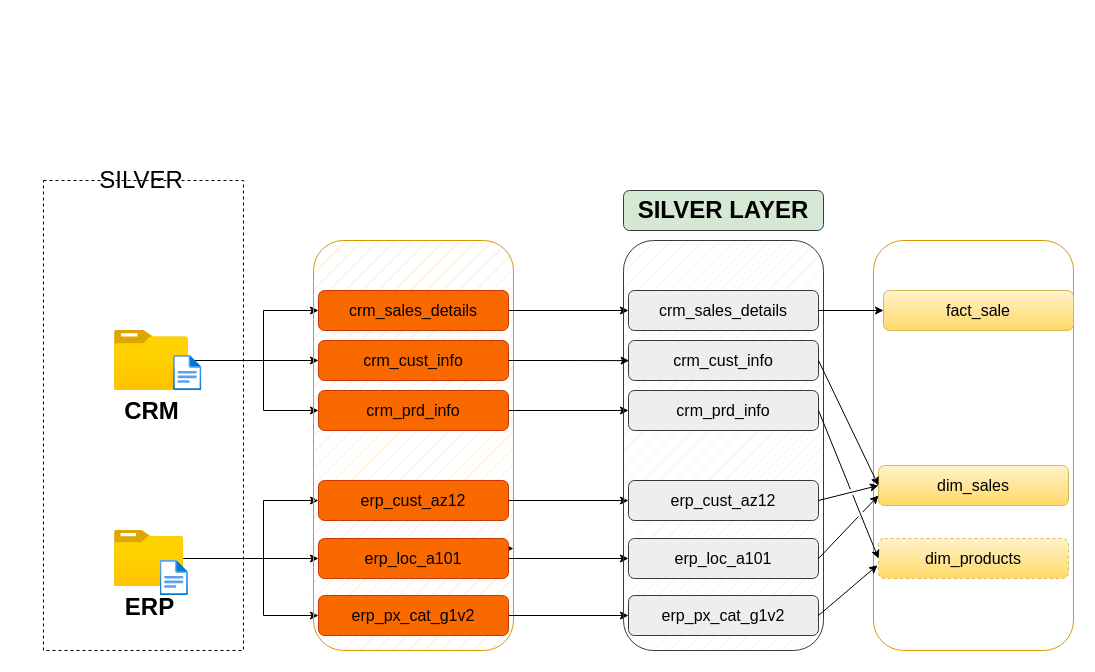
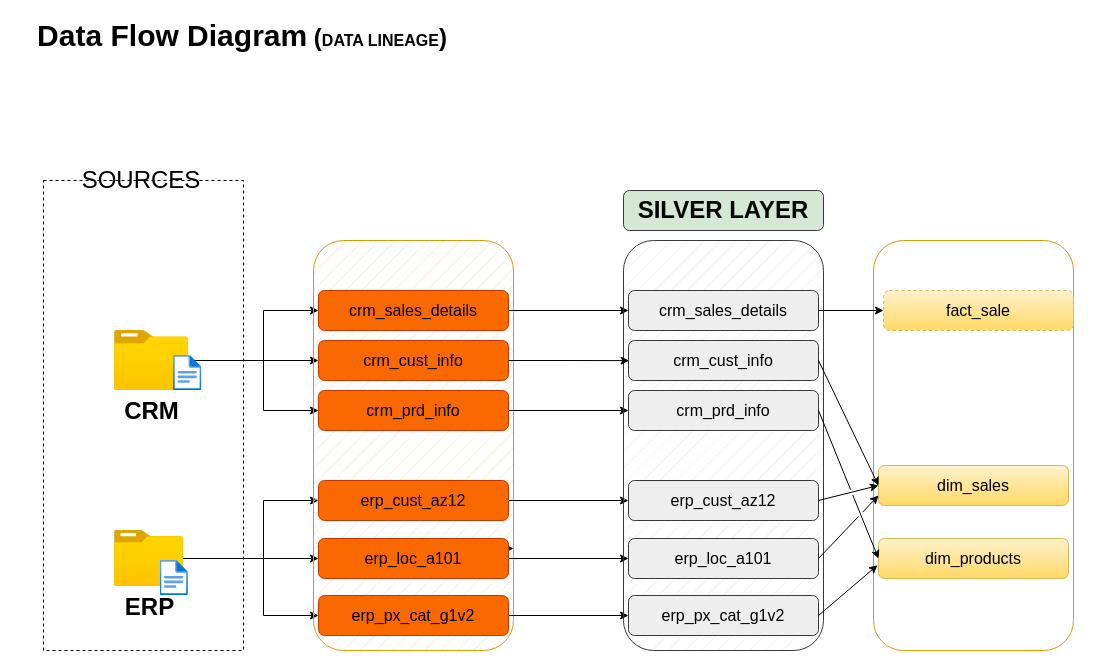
  <mxCell id="0" />
  <mxCell id="1" parent="0" />
  <mxCell id="2" value="" style="rounded=0;whiteSpace=wrap;html=1;fillColor=none;dashed=1;strokeColor=light-dark(#000000,#000000);" parent="1" vertex="1"><mxGeometry x="43" y="180" width="200" height="470" as="geometry" /></mxCell>
- <mxCell id="3" value="&lt;font style=&quot;font-size: 24px;&quot;&gt;SILVER&lt;/font&gt;" style="rounded=1;whiteSpace=wrap;html=1;strokeColor=none;fillColor=none;dashed=1;" parent="1" vertex="1"><mxGeometry x="81.41" y="150" width="120" height="60" as="geometry" /></mxCell>
+ <mxCell id="3" value="&lt;font style=&quot;font-size: 24px;&quot;&gt;SOURCES&lt;/font&gt;" style="rounded=1;whiteSpace=wrap;html=1;strokeColor=none;fillColor=none;dashed=1;" parent="1" vertex="1"><mxGeometry x="81.41" y="150" width="120" height="60" as="geometry" /></mxCell>
+ <mxCell id="4" value="&lt;b&gt;&lt;font style=&quot;font-size: 30px;&quot;&gt;Data Flow Diagram&lt;/font&gt;&lt;font style=&quot;font-size: 24px;&quot;&gt; (&lt;/font&gt;&lt;font style=&quot;font-size: 16px;&quot;&gt;DATA LINEAGE&lt;/font&gt;&lt;font style=&quot;font-size: 24px;&quot;&gt;)&lt;/font&gt;&lt;/b&gt;" style="text;html=1;align=center;verticalAlign=middle;whiteSpace=wrap;rounded=0;" parent="1" vertex="1"><mxGeometry x="20.96" y="20" width="442.04" height="30" as="geometry" /></mxCell>
  <mxCell id="5" value="" style="edgeStyle=orthogonalEdgeStyle;rounded=0;orthogonalLoop=1;jettySize=auto;html=1;" parent="1" source="7" target="18" edge="1"><mxGeometry relative="1" as="geometry" /></mxCell>
  <mxCell id="6" style="edgeStyle=orthogonalEdgeStyle;rounded=0;orthogonalLoop=1;jettySize=auto;html=1;" parent="1" source="7" target="17" edge="1"><mxGeometry relative="1" as="geometry"><Array as="points"><mxPoint x="263" y="360" /><mxPoint x="263" y="310" /></Array></mxGeometry></mxCell>
  <mxCell id="7" value="&lt;b&gt;&lt;font style=&quot;font-size: 24px;&quot;&gt;CRM&lt;/font&gt;&lt;/b&gt;" style="image;aspect=fixed;html=1;points=[];align=center;fontSize=12;image=img/lib/azure2/general/Folder_Blank.svg;fillColor=none;dashed=1;" parent="1" vertex="1"><mxGeometry x="114" y="330" width="73.93" height="60" as="geometry" /></mxCell>
  <mxCell id="8" style="edgeStyle=orthogonalEdgeStyle;rounded=0;orthogonalLoop=1;jettySize=auto;html=1;entryX=0;entryY=0.5;entryDx=0;entryDy=0;" parent="1" source="11" target="25" edge="1"><mxGeometry relative="1" as="geometry" /></mxCell>
  <mxCell id="9" style="edgeStyle=orthogonalEdgeStyle;rounded=0;orthogonalLoop=1;jettySize=auto;html=1;entryX=0;entryY=0.5;entryDx=0;entryDy=0;" parent="1" source="11" target="22" edge="1"><mxGeometry relative="1" as="geometry"><Array as="points"><mxPoint x="263" y="558" /><mxPoint x="263" y="500" /></Array></mxGeometry></mxCell>
  <mxCell id="10" style="edgeStyle=orthogonalEdgeStyle;rounded=0;orthogonalLoop=1;jettySize=auto;html=1;entryX=0;entryY=0.5;entryDx=0;entryDy=0;" parent="1" source="11" target="27" edge="1"><mxGeometry relative="1" as="geometry"><Array as="points"><mxPoint x="263" y="558" /><mxPoint x="263" y="615" /></Array></mxGeometry></mxCell>
  <mxCell id="11" value="&lt;span style=&quot;font-size: 24px;&quot;&gt;&lt;b&gt;ERP&lt;/b&gt;&lt;/span&gt;" style="image;aspect=fixed;html=1;points=[];align=center;fontSize=12;image=img/lib/azure2/general/Folder_Blank.svg;fillColor=none;dashed=1;" parent="1" vertex="1"><mxGeometry x="114" y="530" width="69" height="56" as="geometry" /></mxCell>
  <mxCell id="12" value="" style="edgeStyle=orthogonalEdgeStyle;rounded=0;orthogonalLoop=1;jettySize=auto;html=1;" parent="1" source="13" target="20" edge="1"><mxGeometry relative="1" as="geometry"><Array as="points"><mxPoint x="263" y="360" /><mxPoint x="263" y="410" /></Array></mxGeometry></mxCell>
  <mxCell id="13" value="" style="image;aspect=fixed;html=1;points=[];align=center;fontSize=12;image=img/lib/azure2/general/File.svg;fillColor=none;dashed=1;" parent="1" vertex="1"><mxGeometry x="173" y="355" width="28.41" height="35" as="geometry" /></mxCell>
  <mxCell id="14" value="" style="image;aspect=fixed;html=1;points=[];align=center;fontSize=12;image=img/lib/azure2/general/File.svg;fillColor=none;dashed=1;" parent="1" vertex="1"><mxGeometry x="159.52" y="560" width="28.41" height="35" as="geometry" /></mxCell>
  <mxCell id="15" value="" style="rounded=1;whiteSpace=wrap;html=1;fillColor=#ffe6cc;strokeColor=#d79b00;fillStyle=hatch;" parent="1" vertex="1"><mxGeometry x="313" y="240" width="200" height="410" as="geometry" /></mxCell>
  <mxCell id="16" style="edgeStyle=orthogonalEdgeStyle;rounded=0;orthogonalLoop=1;jettySize=auto;html=1;entryX=0;entryY=0.5;entryDx=0;entryDy=0;" parent="1" source="17" target="30" edge="1"><mxGeometry relative="1" as="geometry" /></mxCell>
  <mxCell id="17" value="&lt;font style=&quot;font-size: 16px;&quot;&gt;crm_sales_details&lt;/font&gt;" style="rounded=1;whiteSpace=wrap;html=1;fillColor=#fa6800;fontColor=#000000;strokeColor=#C73500;" parent="1" vertex="1"><mxGeometry x="318" y="290" width="190" height="40" as="geometry" /></mxCell>
  <mxCell id="18" value="&lt;font style=&quot;font-size: 16px;&quot;&gt;crm_cust_info&lt;/font&gt;" style="rounded=1;whiteSpace=wrap;html=1;fillColor=#fa6800;fontColor=#000000;strokeColor=#C73500;" parent="1" vertex="1"><mxGeometry x="318" y="340" width="190" height="40" as="geometry" /></mxCell>
  <mxCell id="19" style="edgeStyle=orthogonalEdgeStyle;rounded=0;orthogonalLoop=1;jettySize=auto;html=1;entryX=0;entryY=0.5;entryDx=0;entryDy=0;" parent="1" source="20" target="32" edge="1"><mxGeometry relative="1" as="geometry" /></mxCell>
  <mxCell id="20" value="&lt;font style=&quot;font-size: 16px;&quot;&gt;crm_prd_info&lt;/font&gt;" style="rounded=1;whiteSpace=wrap;html=1;fillColor=#fa6800;fontColor=#000000;strokeColor=#C73500;" parent="1" vertex="1"><mxGeometry x="318" y="390" width="190" height="40" as="geometry" /></mxCell>
  <mxCell id="21" style="edgeStyle=orthogonalEdgeStyle;rounded=0;orthogonalLoop=1;jettySize=auto;html=1;entryX=0;entryY=0.5;entryDx=0;entryDy=0;" parent="1" source="22" target="33" edge="1"><mxGeometry relative="1" as="geometry" /></mxCell>
  <mxCell id="22" value="&lt;font style=&quot;font-size: 16px;&quot;&gt;erp_cust_az12&lt;/font&gt;" style="rounded=1;whiteSpace=wrap;html=1;fillColor=#fa6800;fontColor=#000000;strokeColor=#C73500;" parent="1" vertex="1"><mxGeometry x="318" y="480" width="190" height="40" as="geometry" /></mxCell>
  <mxCell id="23" style="edgeStyle=orthogonalEdgeStyle;rounded=0;orthogonalLoop=1;jettySize=auto;html=1;exitX=1;exitY=0.25;exitDx=0;exitDy=0;entryX=1;entryY=0.75;entryDx=0;entryDy=0;" parent="1" source="25" target="15" edge="1"><mxGeometry relative="1" as="geometry" /></mxCell>
  <mxCell id="24" style="edgeStyle=orthogonalEdgeStyle;rounded=0;orthogonalLoop=1;jettySize=auto;html=1;exitX=1;exitY=0.5;exitDx=0;exitDy=0;entryX=0;entryY=0.5;entryDx=0;entryDy=0;" parent="1" source="25" target="34" edge="1"><mxGeometry relative="1" as="geometry" /></mxCell>
  <mxCell id="25" value="&lt;font style=&quot;font-size: 16px;&quot;&gt;erp_loc_a101&lt;/font&gt;" style="rounded=1;whiteSpace=wrap;html=1;fillColor=#fa6800;fontColor=#000000;strokeColor=#C73500;" parent="1" vertex="1"><mxGeometry x="318" y="538" width="190" height="40" as="geometry" /></mxCell>
  <mxCell id="26" style="edgeStyle=orthogonalEdgeStyle;rounded=0;orthogonalLoop=1;jettySize=auto;html=1;exitX=1;exitY=0.5;exitDx=0;exitDy=0;entryX=0;entryY=0.5;entryDx=0;entryDy=0;" parent="1" source="27" target="35" edge="1"><mxGeometry relative="1" as="geometry" /></mxCell>
  <mxCell id="27" value="&lt;font style=&quot;font-size: 16px;&quot;&gt;erp_px_cat_g1v2&lt;/font&gt;" style="rounded=1;whiteSpace=wrap;html=1;fillColor=#fa6800;fontColor=#000000;strokeColor=#C73500;" parent="1" vertex="1"><mxGeometry x="318" y="595" width="190" height="40" as="geometry" /></mxCell>
  <mxCell id="28" value="" style="rounded=1;whiteSpace=wrap;html=1;fillColor=#eeeeee;strokeColor=#36393d;fillStyle=hatch;" parent="1" vertex="1"><mxGeometry x="623" y="240" width="200" height="410" as="geometry" /></mxCell>
  <mxCell id="29" value="&lt;b&gt;&lt;font style=&quot;font-size: 24px;&quot;&gt;SILVER LAYER&lt;/font&gt;&lt;/b&gt;" style="rounded=1;whiteSpace=wrap;html=1;fillColor=#d5e8d4;strokeColor=#36393d;" parent="1" vertex="1"><mxGeometry x="623" y="190" width="200" height="40" as="geometry" /></mxCell>
  <mxCell id="30" value="&lt;font style=&quot;font-size: 16px;&quot;&gt;crm_sales_details&lt;/font&gt;" style="rounded=1;whiteSpace=wrap;html=1;fillColor=#eeeeee;strokeColor=#36393d;" parent="1" vertex="1"><mxGeometry x="628" y="290" width="190" height="40" as="geometry" /></mxCell>
  <mxCell id="31" value="&lt;font style=&quot;font-size: 16px;&quot;&gt;crm_cust_info&lt;/font&gt;" style="rounded=1;whiteSpace=wrap;html=1;fillColor=#eeeeee;strokeColor=#36393d;" parent="1" vertex="1"><mxGeometry x="628" y="340" width="190" height="40" as="geometry" /></mxCell>
  <mxCell id="32" value="&lt;font style=&quot;font-size: 16px;&quot;&gt;crm_prd_info&lt;/font&gt;" style="rounded=1;whiteSpace=wrap;html=1;fillColor=#eeeeee;strokeColor=#36393d;" parent="1" vertex="1"><mxGeometry x="628" y="390" width="190" height="40" as="geometry" /></mxCell>
  <mxCell id="33" value="&lt;font style=&quot;font-size: 16px;&quot;&gt;erp_cust_az12&lt;/font&gt;" style="rounded=1;whiteSpace=wrap;html=1;fillColor=#eeeeee;strokeColor=#36393d;" parent="1" vertex="1"><mxGeometry x="628" y="480" width="190" height="40" as="geometry" /></mxCell>
  <mxCell id="34" value="&lt;font style=&quot;font-size: 16px;&quot;&gt;erp_loc_a101&lt;/font&gt;" style="rounded=1;whiteSpace=wrap;html=1;fillColor=#eeeeee;strokeColor=#36393d;" parent="1" vertex="1"><mxGeometry x="628" y="538" width="190" height="40" as="geometry" /></mxCell>
  <mxCell id="35" value="&lt;font style=&quot;font-size: 16px;&quot;&gt;erp_px_cat_g1v2&lt;/font&gt;" style="rounded=1;whiteSpace=wrap;html=1;fillColor=#eeeeee;strokeColor=#36393d;" parent="1" vertex="1"><mxGeometry x="628" y="595" width="190" height="40" as="geometry" /></mxCell>
  <mxCell id="36" style="edgeStyle=orthogonalEdgeStyle;rounded=0;orthogonalLoop=1;jettySize=auto;html=1;entryX=0.028;entryY=0.293;entryDx=0;entryDy=0;entryPerimeter=0;" parent="1" source="18" target="28" edge="1"><mxGeometry relative="1" as="geometry" /></mxCell>
  <mxCell id="37" value="" style="rounded=1;whiteSpace=wrap;html=1;fillColor=none;strokeColor=#d79b00;fillStyle=hatch;gradientColor=#ffa500;" vertex="1" parent="1"><mxGeometry x="873" y="240" width="200" height="410" as="geometry" /></mxCell>
- <mxCell id="38" value="&lt;font style=&quot;font-size: 16px;&quot;&gt;fact_sale&lt;/font&gt;" style="rounded=1;whiteSpace=wrap;html=1;fillColor=#fff2cc;strokeColor=#d6b656;gradientColor=#ffd966;" vertex="1" parent="1"><mxGeometry x="883" y="290" width="190" height="40" as="geometry" /></mxCell>
+ <mxCell id="38" value="&lt;font style=&quot;font-size: 16px;&quot;&gt;fact_sale&lt;/font&gt;" style="rounded=1;whiteSpace=wrap;html=1;fillColor=#fff2cc;strokeColor=#d6b656;gradientColor=#ffd966;dashed=1;" vertex="1" parent="1"><mxGeometry x="883" y="290" width="190" height="40" as="geometry" /></mxCell>
  <mxCell id="39" value="&lt;font style=&quot;font-size: 16px;&quot;&gt;dim_sales&lt;/font&gt;" style="rounded=1;whiteSpace=wrap;html=1;fillColor=#fff2cc;strokeColor=#d6b656;gradientColor=#ffd966;" vertex="1" parent="1"><mxGeometry x="878" y="465" width="190" height="40" as="geometry" /></mxCell>
- <mxCell id="40" value="&lt;font style=&quot;font-size: 16px;&quot;&gt;dim_products&lt;/font&gt;" style="rounded=1;whiteSpace=wrap;html=1;fillColor=#fff2cc;strokeColor=#d6b656;gradientColor=#ffd966;dashed=1;" vertex="1" parent="1"><mxGeometry x="878" y="538" width="190" height="40" as="geometry" /></mxCell>
+ <mxCell id="40" value="&lt;font style=&quot;font-size: 16px;&quot;&gt;dim_products&lt;/font&gt;" style="rounded=1;whiteSpace=wrap;html=1;fillColor=#fff2cc;strokeColor=#d6b656;gradientColor=#ffd966;" vertex="1" parent="1"><mxGeometry x="878" y="538" width="190" height="40" as="geometry" /></mxCell>
  <mxCell id="41" value="" style="endArrow=classic;html=1;rounded=0;entryX=0;entryY=0.5;entryDx=0;entryDy=0;exitX=1;exitY=0.5;exitDx=0;exitDy=0;" edge="1" parent="1" source="30" target="38"><mxGeometry width="50" height="50" relative="1" as="geometry"><mxPoint x="818" y="320" as="sourcePoint" /><mxPoint x="873" y="280" as="targetPoint" /></mxGeometry></mxCell>
  <mxCell id="42" value="" style="endArrow=classic;html=1;rounded=0;exitX=1;exitY=0.5;exitDx=0;exitDy=0;entryX=0;entryY=0.5;entryDx=0;entryDy=0;jumpStyle=gap;" edge="1" parent="1" source="31" target="39"><mxGeometry width="50" height="50" relative="1" as="geometry"><mxPoint x="843" y="420" as="sourcePoint" /><mxPoint x="893" y="370" as="targetPoint" /></mxGeometry></mxCell>
  <mxCell id="43" value="" style="endArrow=classic;html=1;rounded=0;exitX=1;exitY=0.5;exitDx=0;exitDy=0;entryX=0;entryY=0.5;entryDx=0;entryDy=0;jumpStyle=gap;" edge="1" parent="1" source="33" target="39"><mxGeometry width="50" height="50" relative="1" as="geometry"><mxPoint x="823" y="510" as="sourcePoint" /><mxPoint x="873" y="460" as="targetPoint" /></mxGeometry></mxCell>
  <mxCell id="44" value="" style="endArrow=classic;html=1;rounded=0;exitX=1;exitY=0.5;exitDx=0;exitDy=0;entryX=0;entryY=0.5;entryDx=0;entryDy=0;jumpStyle=gap;" edge="1" parent="1" source="32" target="40"><mxGeometry width="50" height="50" relative="1" as="geometry"><mxPoint x="833" y="410" as="sourcePoint" /><mxPoint x="883" y="360" as="targetPoint" /></mxGeometry></mxCell>
  <mxCell id="45" value="" style="endArrow=classic;html=1;rounded=0;exitX=1;exitY=0.5;exitDx=0;exitDy=0;entryX=0;entryY=0.75;entryDx=0;entryDy=0;jumpStyle=gap;" edge="1" parent="1" source="34" target="39"><mxGeometry width="50" height="50" relative="1" as="geometry"><mxPoint x="833" y="560" as="sourcePoint" /><mxPoint x="873" y="560" as="targetPoint" /></mxGeometry></mxCell>
  <mxCell id="46" value="" style="endArrow=classic;html=1;rounded=0;entryX=0.02;entryY=0.792;entryDx=0;entryDy=0;entryPerimeter=0;exitX=1;exitY=0.5;exitDx=0;exitDy=0;jumpStyle=gap;" edge="1" parent="1" source="35" target="37"><mxGeometry width="50" height="50" relative="1" as="geometry"><mxPoint x="823" y="620" as="sourcePoint" /><mxPoint x="878" y="558" as="targetPoint" /></mxGeometry></mxCell>
